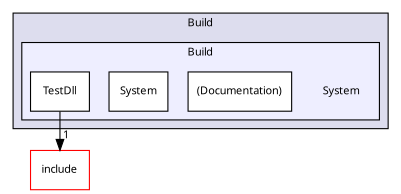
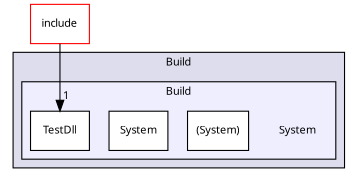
  digraph {
    compound=true
    node [fontname=Verdana fontsize=10 shape=box color=black fillcolor=white style=filled]
    n1 [label=System shape=plaintext color="" fillcolor="" style=""]
-   n2 [label="(Documentation)"]
+   n2 [label="(System)"]
    n3 [label=System]
    n4 [label=TestDll]
    n5 [color=red label=include]
    subgraph cluster_1 {
      bgcolor="#ddddee"
      fontname=Verdana
      fontsize=10
      label=Build
      pencolor=black
      subgraph cluster_2 {
        bgcolor="#eeeeff"
        fontname=Verdana
        fontsize=10
        pencolor=black
        n1
        n2
        n3
        n4
      }
    }
-   n4 -> n5 [headlabel=1 labeldistance=1.5 labelfontname=Verdana labelfontsize=10]
+   n5 -> n4 [headlabel=1 labeldistance=1.5 labelfontname=Verdana labelfontsize=10]
  }
